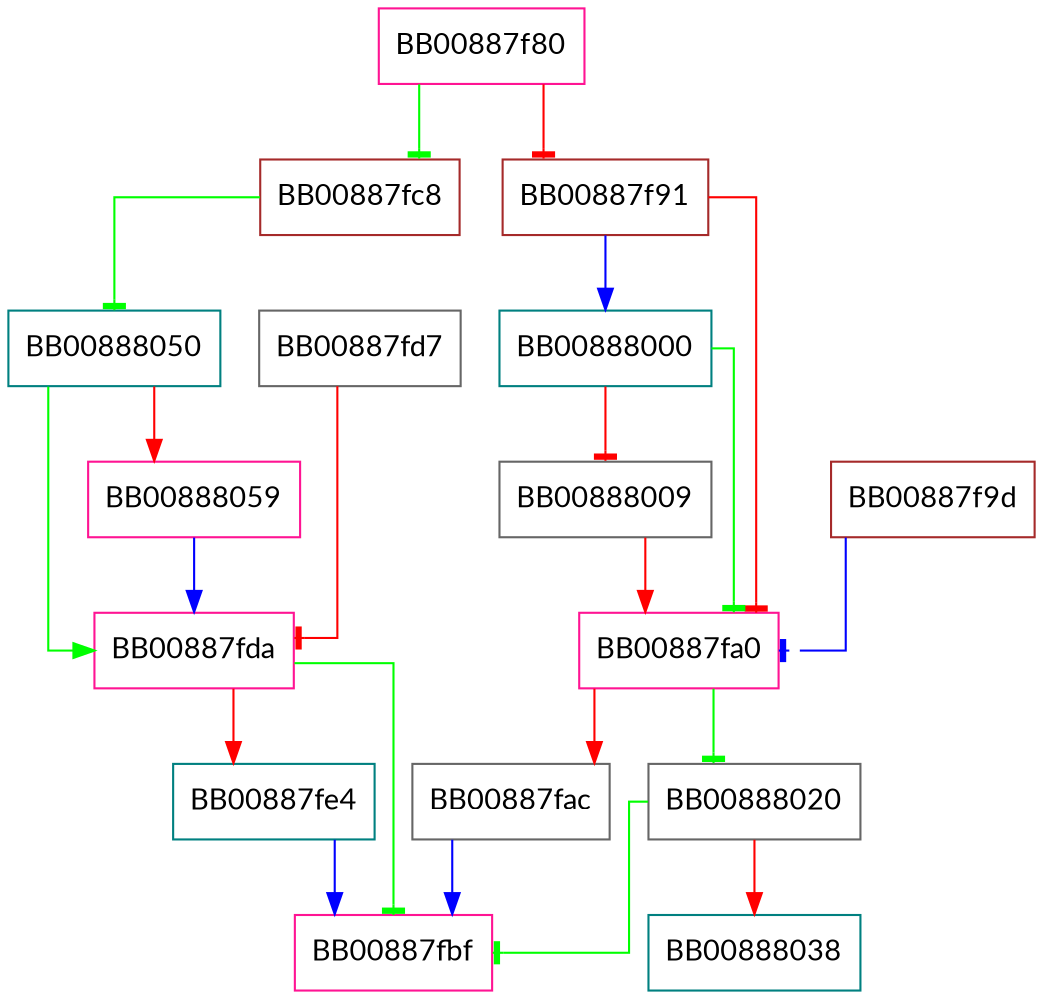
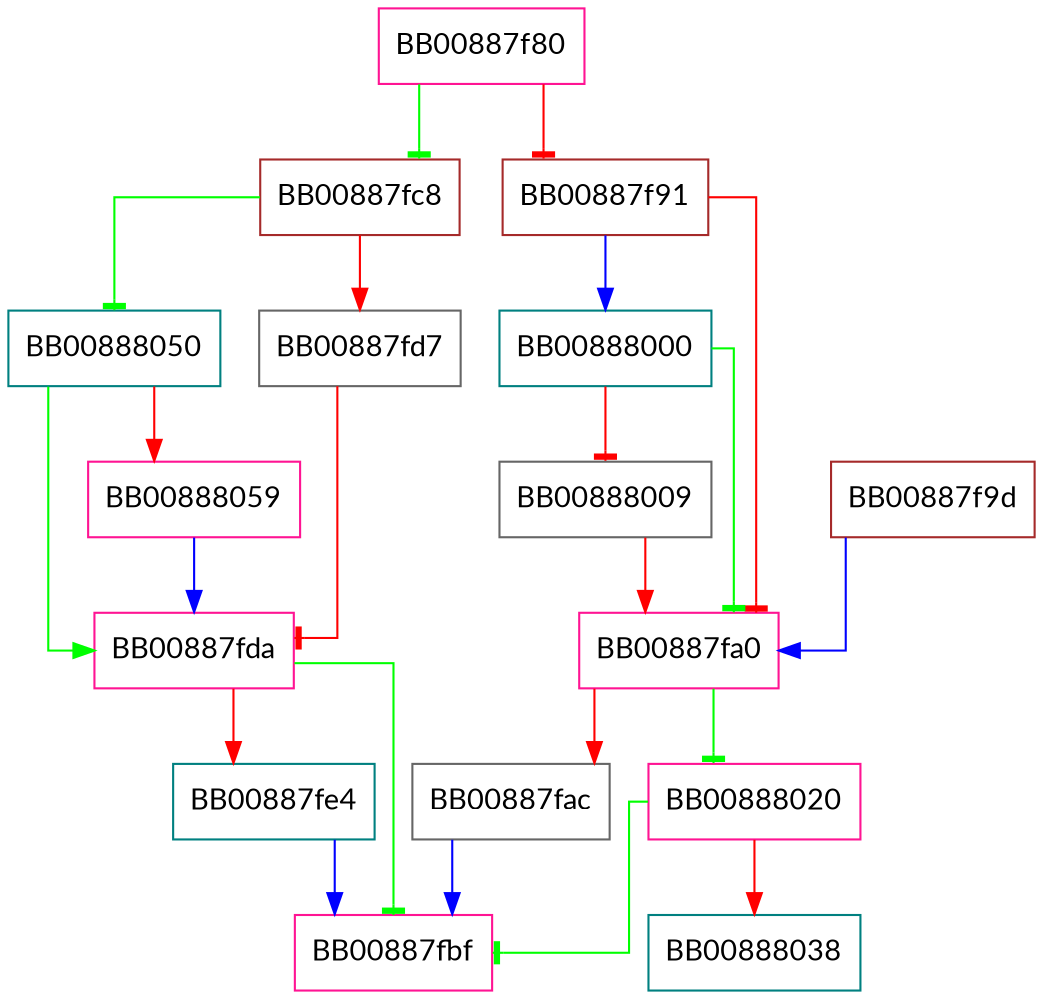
  digraph {
    fontname=Lato
    splines=ortho
    node [color=deeppink fontname=Lato shape=box]
    edge [arrowhead=normal color=red fontname=Lato]
    BB00887fc8 [color=brown]
    BB00887f80
    BB00887f91 [color=brown]
    BB00888050 [color=teal]
    BB00887fd7 [color=gray40]
    BB00888000 [color=teal]
    BB00887fa0
    BB00887fda
    BB00888059
    BB00888009 [color=gray40]
    BB00887f9d [color=brown]
-   BB00888020 [color=gray40]
+   BB00888020
    BB00887fac [color=gray40]
    BB00887fbf
    BB00888038 [color=teal]
    BB00887fe4 [color=teal]
    BB00887fc8 -> BB00888050 [arrowhead=tee color=green]
+   BB00887fc8 -> BB00887fd7
    BB00887f80 -> BB00887fc8 [arrowhead=tee color=green]
    BB00887f80 -> BB00887f91 [arrowhead=tee]
    BB00887f91 -> BB00888000 [color=blue]
    BB00887f91 -> BB00887fa0 [arrowhead=tee]
    BB00888050 -> BB00887fda [color=green]
    BB00888050 -> BB00888059
    BB00887fd7 -> BB00887fda [arrowhead=tee]
    BB00888000 -> BB00887fa0 [arrowhead=tee color=green]
    BB00888000 -> BB00888009 [arrowhead=tee]
    BB00887fa0 -> BB00888020 [arrowhead=tee color=green]
    BB00887fa0 -> BB00887fac
    BB00887fda -> BB00887fbf [arrowhead=tee color=green]
    BB00887fda -> BB00887fe4
    BB00888059 -> BB00887fda [color=blue]
    BB00888009 -> BB00887fa0
-   BB00887f9d -> BB00887fa0 [arrowhead=tee color=blue]
+   BB00887f9d -> BB00887fa0 [color=blue]
    BB00888020 -> BB00887fbf [arrowhead=tee color=green]
    BB00888020 -> BB00888038
    BB00887fac -> BB00887fbf [color=blue]
    BB00887fe4 -> BB00887fbf [color=blue]
  }
